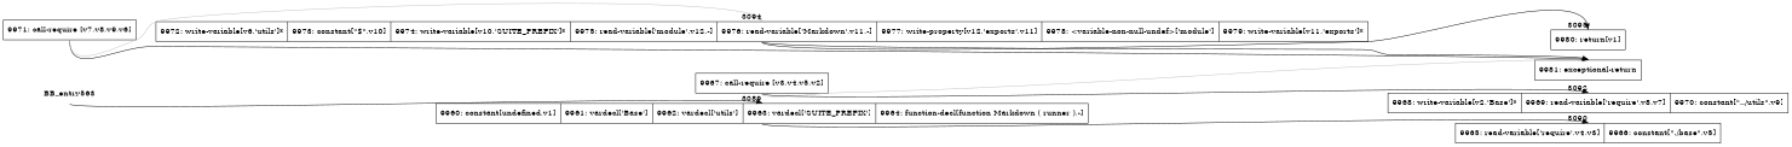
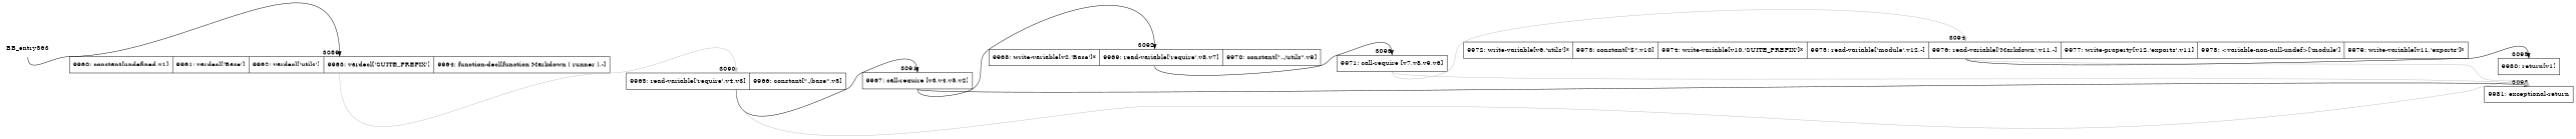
  digraph {
    rankdir=LR
    node [shape=record]
    edge [headport=n tailport=s]
    n1 [label=BB_entry563 shape=none]
    n2 [label="{9960: constant[undefined,v1]|9961: vardecl['Base']|9962: vardecl['utils']|9963: vardecl['SUITE_PREFIX']|9964: function-decl[function Markdown ( runner ),-]}"]
    n3 [label="{9965: read-variable['require',v4,v3]|9966: constant[\"./base\",v5]}"]
    n4 [label="{9967: call-require [v3,v4,v5,v2]}"]
    n5 [label="{9981: exceptional-return}"]
    n6 [label="{9968: write-variable[v2,'Base']*|9969: read-variable['require',v8,v7]|9970: constant[\"../utils\",v9]}"]
    n7 [label="{9971: call-require [v7,v8,v9,v6]}"]
    n8 [label="{9972: write-variable[v6,'utils']*|9973: constant[\"$\",v10]|9974: write-variable[v10,'SUITE_PREFIX']*|9975: read-variable['module',v12,-]|9976: read-variable['Markdown',v11,-]|9977: write-property[v12,'exports',v11]|9978: \<variable-non-null-undef\>['module']|9979: write-variable[v11,'exports']*}"]
    n9 [label="{9980: return[v1]}"]
    n1 -> n2 [headlabel="    3089"]
-   n2 -> n3 [headlabel="      3090"]
-   n4 -> n5 [color=gray]
+   n2 -> n3 [headlabel="      3090" color=gray]
+   n3 -> n4 [headlabel="      3091"]
+   n3 -> n5 [color=gray headlabel="      3096"]
+   n4 -> n5 [color=black]
    n4 -> n6 [headlabel="      3092"]
-   n7 -> n5 [color=black]
+   n6 -> n7 [headlabel="      3093"]
+   n7 -> n5 [color=gray]
    n7 -> n8 [color=gray headlabel="      3094"]
-   n8 -> n5 [color=black]
+   n8 -> n5 [color=gray]
    n8 -> n9 [headlabel="      3095"]
  }
